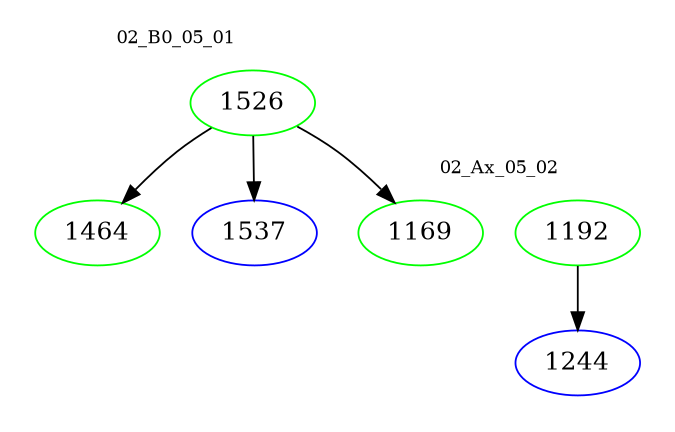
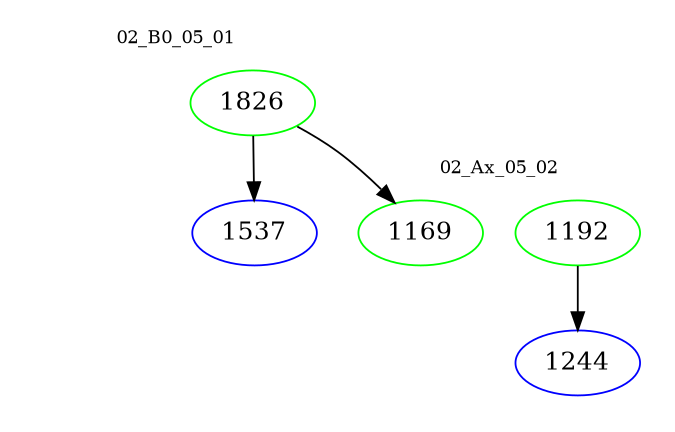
  digraph {
    node [color=green]
    edge [color=black]
    n1 [label=1192]
    n2 [label=1169]
    n3 [color=blue label=1244]
-   n4 [label=1526]
-   n5 [label=1464]
+   n4 [label=1826]
    n6 [color=blue label=1537]
    subgraph cluster_1 {
      color=white
      fontsize=10
      label="02_Ax_05_02"
      n1
      n2
      n3
    }
    subgraph cluster_2 {
      color=white
      fontsize=10
      label="02_B0_05_01"
      n4
-     n5
      n6
    }
    n1 -> n3
    n4 -> n2
-   n4 -> n5
    n4 -> n6
  }
